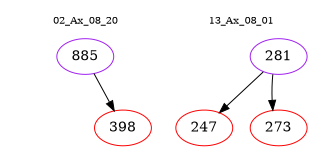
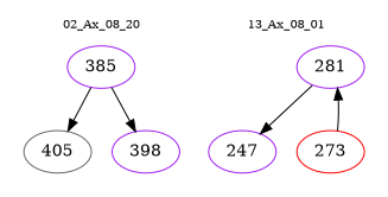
  digraph {
    node [color=purple]
    edge [color=black]
-   n1 [label=885]
-   n3 [color=red label=398]
+   n1 [label=385]
+   n2 [color=gray40 label=405]
+   n3 [label=398]
    n4 [label=281]
-   n5 [color=red label=247]
+   n5 [label=247]
    n6 [color=red label=273]
    subgraph cluster_1 {
      color=white
      fontsize=10
      label="02_Ax_08_20"
      n1
+     n2
      n3
    }
    subgraph cluster_2 {
      color=white
      fontsize=10
      label="13_Ax_08_01"
      n4
      n5
      n6
    }
+   n1 -> n2
    n1 -> n3
    n4 -> n5
-   n4 -> n6
+   n6 -> n4
  }
